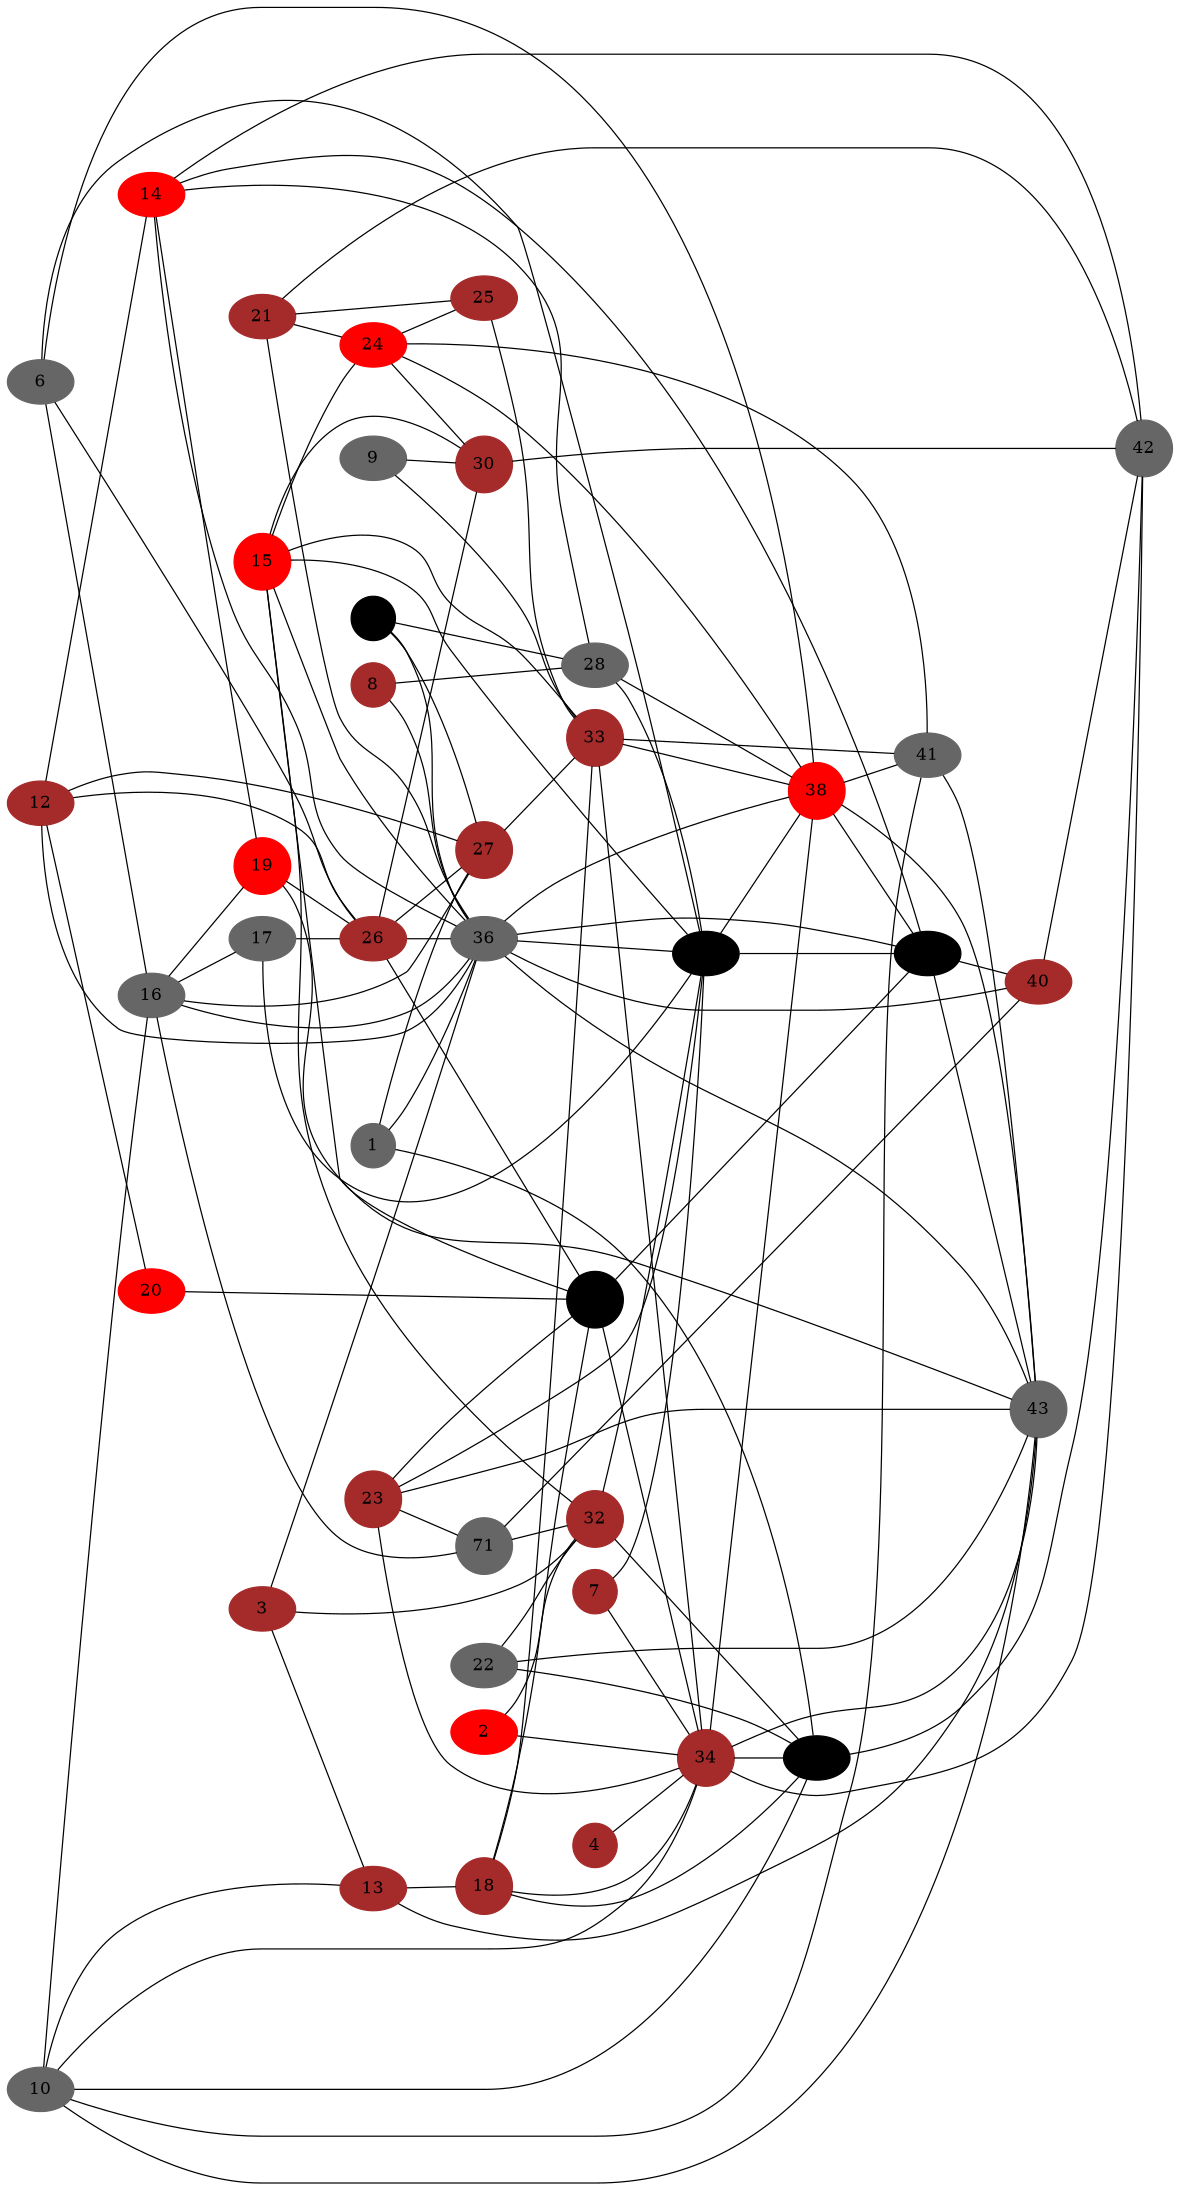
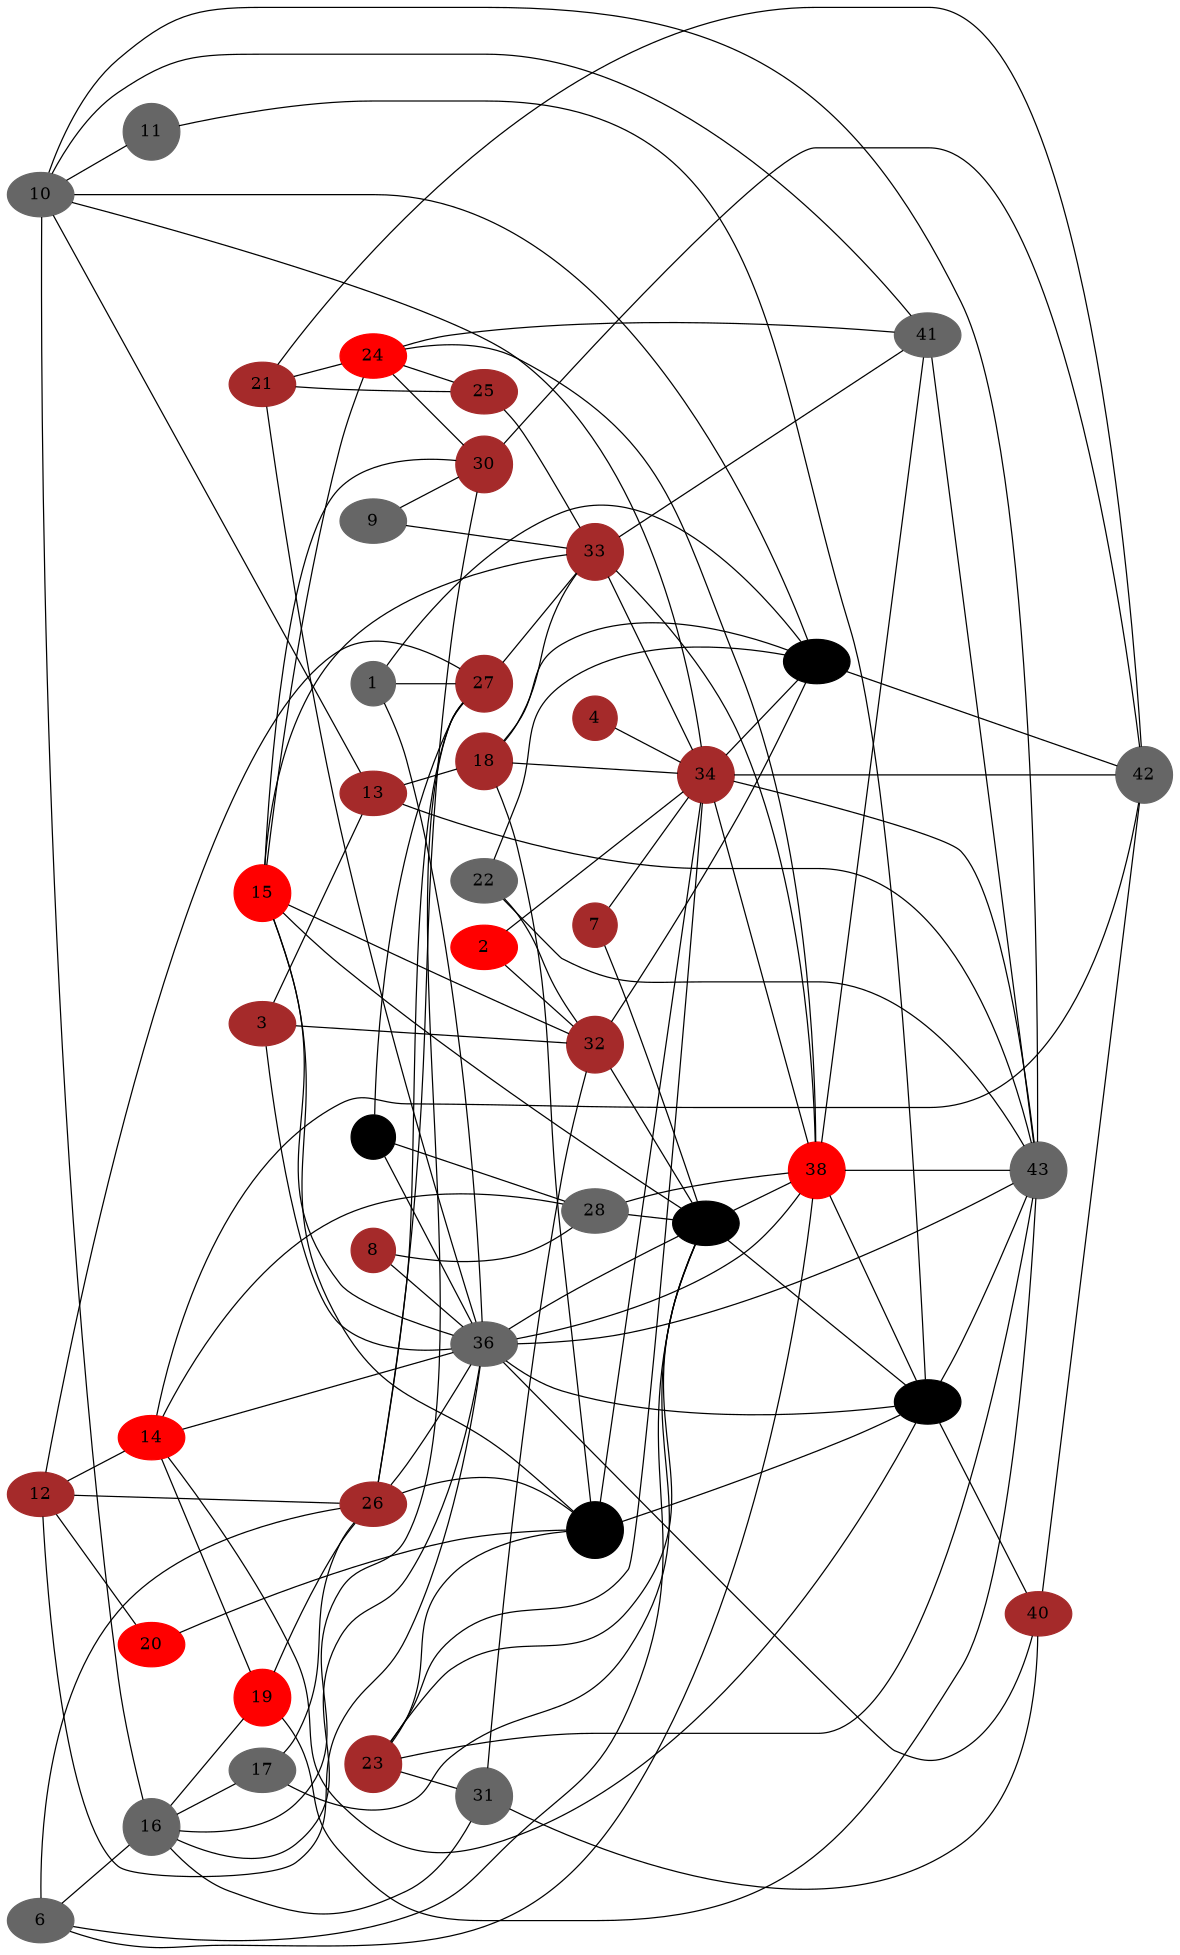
  graph {
    rankdir=LR
    node [color=brown shape=ellipse style=filled]
    edge [weight=1.0]
    1 [color=gray40 shape=circle]
    27 [shape=circle]
    35 [color=black]
    36 [color=gray40]
    33 [shape=circle]
    42 [color=gray40 shape=circle]
    37 [color=black]
    38 [color=red shape=circle]
    43 [color=gray40 shape=circle]
    39 [color=black]
    40
    2 [color=red]
    32 [shape=circle]
    34 [shape=circle]
    3
    13
    18 [shape=circle]
    4 [shape=circle]
    5 [color=black shape=circle]
    28 [color=gray40]
    6 [color=gray40]
-   16 [color=gray40]
+   16 [color=gray40 shape=circle]
    26
    19 [color=red shape=circle]
    17 [color=gray40]
-   31 [color=gray40 shape=circle label=71]
+   31 [color=gray40 shape=circle]
    30 [shape=circle]
    29 [color=black shape=circle]
    41 [color=gray40]
    7 [shape=circle]
    8 [shape=circle]
    9 [color=gray40]
    10 [color=gray40]
+   11 [color=gray40 shape=circle]
    12
    14 [color=red]
    20 [color=red]
    15 [color=red shape=circle]
    24 [color=red]
    25
    21
    22 [color=gray40]
    23 [shape=circle]
    1 -- 27
    1 -- 35
    1 -- 36
    27 -- 33
    35 -- 42
    36 -- 37
    36 -- 38
    36 -- 43
    36 -- 39
    36 -- 40
    33 -- 38
    33 -- 34
    33 -- 41 [weight=2.0]
    37 -- 38 [weight=2.0]
    37 -- 39
    38 -- 43
    38 -- 39
    38 -- 41
    39 -- 43
    39 -- 40
    40 -- 42
    2 -- 32 [weight=2.0]
    2 -- 34
    32 -- 35
    32 -- 37
    34 -- 35 [weight=2.0]
    34 -- 42
    34 -- 38
    34 -- 43
    3 -- 36
    3 -- 32
    3 -- 13
    13 -- 43
    13 -- 18
    18 -- 35
    18 -- 33
    18 -- 34
    18 -- 29
    4 -- 34 [weight=2.0]
    5 -- 27
    5 -- 36
    5 -- 28
    28 -- 37
    28 -- 38 [weight=2.0]
    6 -- 37
    6 -- 38
    6 -- 16
    6 -- 26
    16 -- 27
    16 -- 36
    16 -- 19
    16 -- 17
    16 -- 31
    26 -- 27
    26 -- 36 [weight=2.0]
    26 -- 30
    26 -- 29
    19 -- 43
    19 -- 26
    17 -- 37
    17 -- 26
    31 -- 40
    31 -- 32 [weight=2.0]
    30 -- 42
    29 -- 39
    29 -- 34
    41 -- 43
    7 -- 37
    7 -- 34
    8 -- 36
    8 -- 28
    9 -- 33
    9 -- 30
    10 -- 35 [weight=2.0]
    10 -- 43
    10 -- 34
    10 -- 13
    10 -- 16
    10 -- 41
+   10 -- 11 [weight=2.0]
+   11 -- 39
    12 -- 27
    12 -- 36
    12 -- 26
    12 -- 14
    12 -- 20
    14 -- 36
    14 -- 42 [weight=2.0]
    14 -- 39
    14 -- 28
    14 -- 19
    20 -- 29
    15 -- 36
    15 -- 33
    15 -- 37
    15 -- 32
    15 -- 30
    15 -- 29
    15 -- 24
    24 -- 38
    24 -- 30
    24 -- 41
    24 -- 25
    25 -- 33
    21 -- 36
    21 -- 42
    21 -- 24
    21 -- 25
    22 -- 35
    22 -- 43
    22 -- 32
    23 -- 37
    23 -- 43 [weight=2.0]
    23 -- 34
    23 -- 31
    23 -- 29
  }
